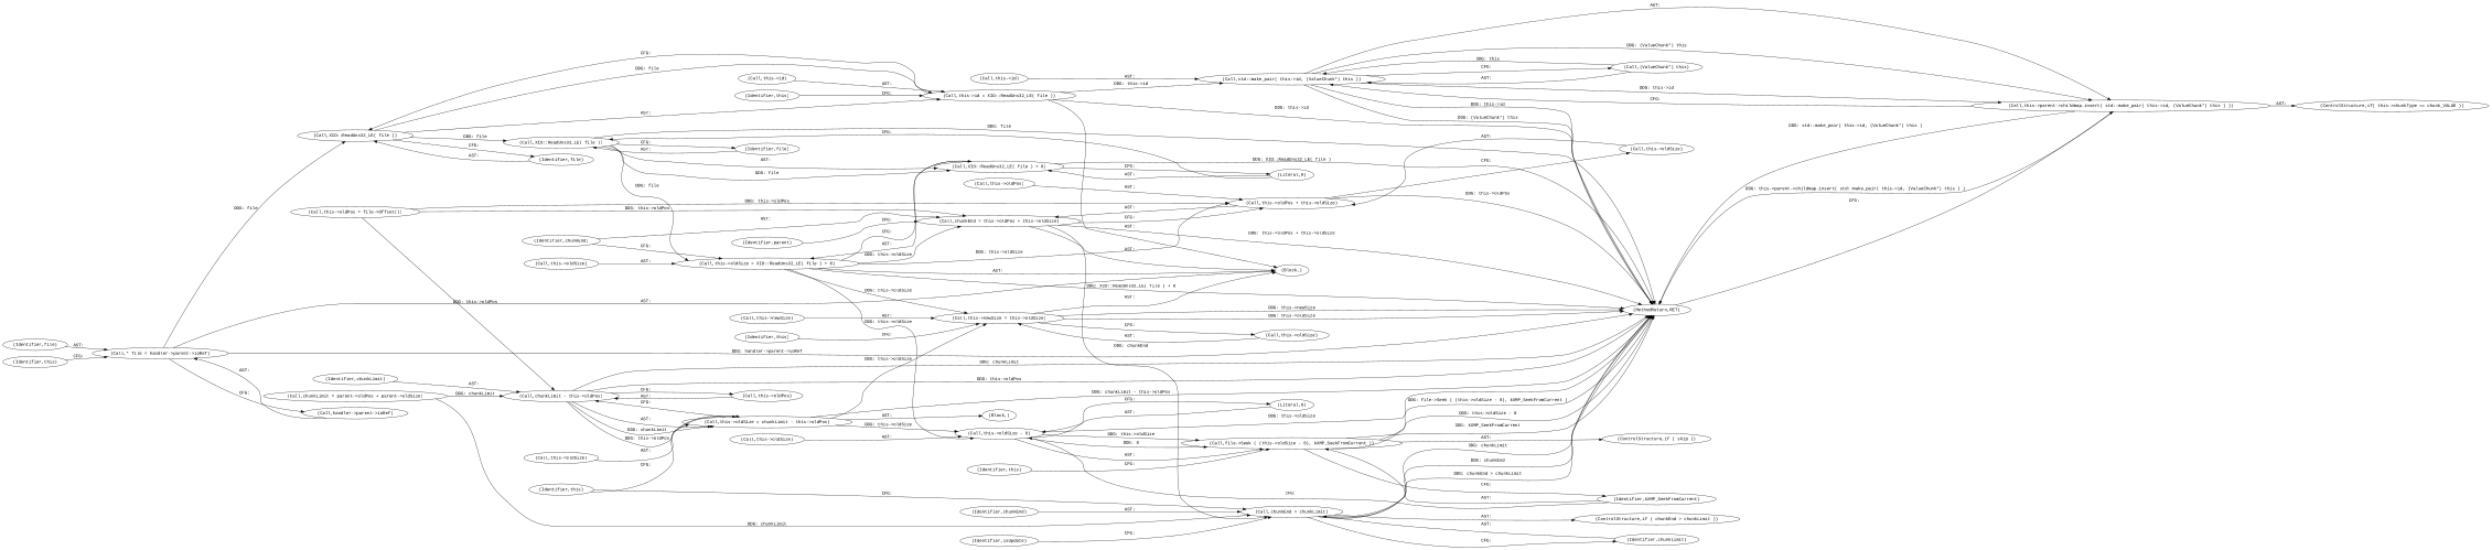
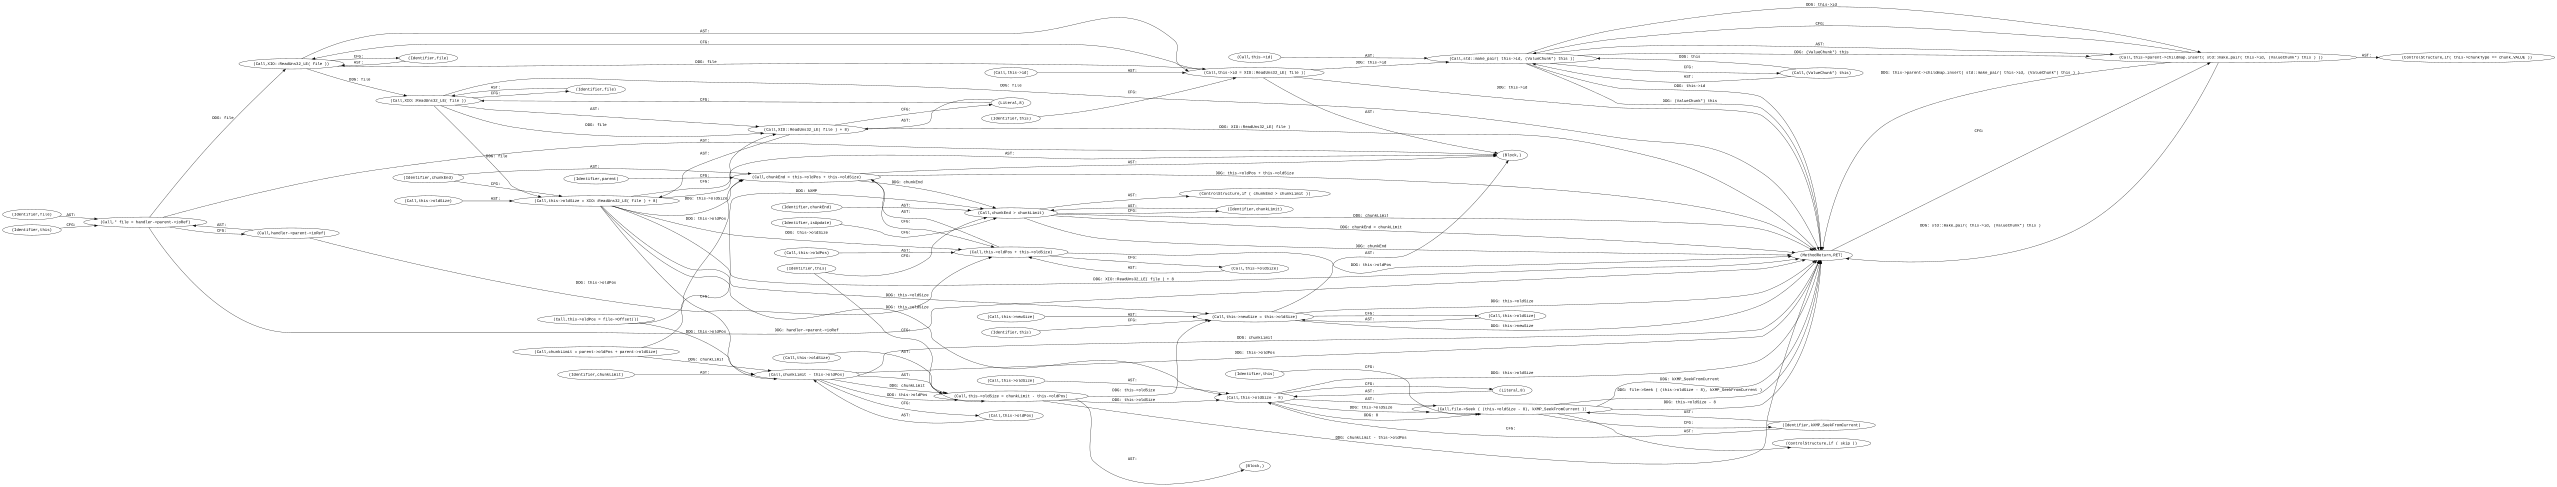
  digraph {
    fontname="Liberation Mono"
    rankdir=LR
    node [fontname="Liberation Mono"]
    edge [fontname="Liberation Mono"]
    n1 [label="(Call,* file = handler->parent->ioRef)"]
    n2 [label="(Call,XIO::ReadUns32_LE( file ))"]
    n3 [label="(Call,handler->parent->ioRef)"]
    n4 [label="(Block,)"]
    n5 [label="(MethodReturn,RET)"]
    n6 [label="(Call,this->id = XIO::ReadUns32_LE( file ))"]
    n7 [label="(Call,XIO::ReadUns32_LE( file ))"]
    n8 [label="(Identifier,file)"]
    n9 [label="(Call,this->parent->childmap.insert( std::make_pair( this->id, (ValueChunk*) this ) ))"]
    n10 [label="(Call,std::make_pair( this->id, (ValueChunk*) this ))"]
    n11 [label="(Call,this->oldSize = XIO::ReadUns32_LE( file ) + 8)"]
    n12 [label="(Call,XIO::ReadUns32_LE( file ) + 8)"]
    n13 [label="(Identifier,file)"]
    n14 [label="(Call,(ValueChunk*) this)"]
    n15 [label="(ControlStructure,if( this->chunkType == chunk_VALUE ))"]
    n16 [label="(Call,chunkEnd = this->oldPos + this->oldSize)"]
    n17 [label="(Call,this->newSize = this->oldSize)"]
    n18 [label="(Call,this->oldSize - 8)"]
    n19 [label="(Call,this->oldPos + this->oldSize)"]
    n20 [label="(Literal,8)"]
    n21 [label="(Call,chunkEnd > chunkLimit)"]
    n22 [label="(Call,this->oldSize)"]
    n23 [label="(Call,file->Seek ( (this->oldSize - 8), kXMP_SeekFromCurrent ))"]
    n24 [label="(Literal,8)"]
    n25 [label="(Call,this->oldSize)"]
    n26 [label="(ControlStructure,if ( chunkEnd > chunkLimit ))"]
    n27 [label="(Identifier,chunkLimit)"]
    n28 [label="(Call,chunkLimit - this->oldPos)"]
    n29 [label="(Call,this->oldSize = chunkLimit - this->oldPos)"]
    n30 [label="(Call,this->oldPos)"]
    n31 [label="(Block,)"]
    n32 [label="(ControlStructure,if ( skip ))"]
    n33 [label="(Identifier,kXMP_SeekFromCurrent)"]
    n34 [label="(Call,this->oldSize)"]
    n35 [label="(Call,this->id)"]
    n36 [label="(Call,this->newSize)"]
    n37 [label="(Identifier,chunkLimit)"]
    n38 [label="(Call,this->oldSize)"]
    n39 [label="(Call,this->id)"]
    n40 [label="(Identifier,file)"]
    n41 [label="(Identifier,this)"]
    n42 [label="(Call,chunkLimit = parent->oldPos + parent->oldSize)"]
    n43 [label="(Call,this->oldSize)"]
    n44 [label="(Identifier,this)"]
    n45 [label="(Call,this->oldPos = file->Offset())"]
    n46 [label="(Identifier,chunkEnd)"]
    n47 [label="(Identifier,isUpdate)"]
    n48 [label="(Identifier,this)"]
    n49 [label="(Identifier,this)"]
    n50 [label="(Identifier,parent)"]
    n51 [label="(Identifier,chunkEnd)"]
    n52 [label="(Call,this->oldPos)"]
    n53 [label="(Identifier,this)"]
    n1 -> n2 [label="DDG: file"]
    n1 -> n3 [label="CFG: "]
    n1 -> n4 [label="AST: "]
    n1 -> n5 [label="DDG: handler->parent->ioRef"]
    n2 -> n6 [label="AST: "]
    n2 -> n6 [label="DDG: file"]
    n2 -> n7 [label="DDG: file"]
    n2 -> n8 [label="CFG: "]
    n3 -> n1 [label="AST: "]
    n5 -> n9 [label="CFG: "]
    n6 -> n2 [label="CFG: "]
    n6 -> n4 [label="AST: "]
    n6 -> n5 [label="DDG: this->id"]
    n6 -> n10 [label="DDG: this->id"]
    n7 -> n5 [label="DDG: file"]
    n7 -> n11 [label="DDG: file"]
    n7 -> n12 [label="AST: "]
    n7 -> n12 [label="DDG: file"]
    n7 -> n13 [label="CFG: "]
    n8 -> n2 [label="AST: "]
    n9 -> n5 [label="DDG: std::make_pair( this->id, (ValueChunk*) this )"]
    n9 -> n5 [label="DDG: this->parent->childmap.insert( std::make_pair( this->id, (ValueChunk*) this ) )"]
    n9 -> n10 [label="CFG: "]
    n9 -> n15 [label="AST: "]
    n10 -> n5 [label="DDG: this->id"]
    n10 -> n5 [label="DDG: (ValueChunk*) this"]
    n10 -> n9 [label="AST: "]
    n10 -> n9 [label="DDG: this->id"]
    n10 -> n9 [label="DDG: (ValueChunk*) this"]
    n10 -> n14 [label="CFG: "]
    n11 -> n4 [label="AST: "]
    n11 -> n5 [label="DDG: XIO::ReadUns32_LE( file ) + 8"]
    n11 -> n12 [label="CFG: "]
    n11 -> n16 [label="DDG: this->oldSize"]
    n11 -> n17 [label="DDG: this->oldSize"]
    n11 -> n18 [label="DDG: this->oldSize"]
    n11 -> n19 [label="DDG: this->oldSize"]
    n12 -> n5 [label="DDG: XIO::ReadUns32_LE( file )"]
    n12 -> n11 [label="AST: "]
    n12 -> n20 [label="CFG: "]
    n13 -> n7 [label="AST: "]
    n14 -> n10 [label="AST: "]
    n14 -> n10 [label="DDG: this"]
    n16 -> n4 [label="AST: "]
    n16 -> n5 [label="DDG: this->oldPos + this->oldSize"]
    n16 -> n19 [label="CFG: "]
    n16 -> n21 [label="DDG: chunkEnd"]
    n17 -> n4 [label="AST: "]
    n17 -> n5 [label="DDG: this->newSize"]
    n17 -> n5 [label="DDG: this->oldSize"]
    n17 -> n22 [label="CFG: "]
    n18 -> n5 [label="DDG: this->oldSize"]
    n18 -> n23 [label="AST: "]
    n18 -> n23 [label="DDG: this->oldSize"]
    n18 -> n23 [label="DDG: 8"]
    n18 -> n24 [label="CFG: "]
    n19 -> n5 [label="DDG: this->oldPos"]
    n19 -> n16 [label="AST: "]
    n19 -> n25 [label="CFG: "]
    n20 -> n7 [label="CFG: "]
    n20 -> n12 [label="AST: "]
    n21 -> n5 [label="DDG: chunkEnd"]
    n21 -> n5 [label="DDG: chunkLimit"]
    n21 -> n5 [label="DDG: chunkEnd > chunkLimit"]
    n21 -> n26 [label="AST: "]
    n21 -> n27 [label="CFG: "]
    n22 -> n17 [label="AST: "]
    n23 -> n5 [label="DDG: file->Seek ( (this->oldSize - 8), kXMP_SeekFromCurrent )"]
    n23 -> n5 [label="DDG: this->oldSize - 8"]
    n23 -> n5 [label="DDG: kXMP_SeekFromCurrent"]
    n23 -> n32 [label="AST: "]
    n23 -> n33 [label="CFG: "]
    n24 -> n18 [label="AST: "]
    n25 -> n19 [label="AST: "]
    n27 -> n21 [label="AST: "]
    n28 -> n5 [label="DDG: chunkLimit"]
    n28 -> n5 [label="DDG: this->oldPos"]
    n28 -> n29 [label="AST: "]
    n28 -> n29 [label="DDG: chunkLimit"]
    n28 -> n29 [label="DDG: this->oldPos"]
    n28 -> n30 [label="CFG: "]
    n29 -> n5 [label="DDG: chunkLimit - this->oldPos"]
    n29 -> n17 [label="DDG: this->oldSize"]
    n29 -> n18 [label="DDG: this->oldSize"]
-   n29 -> n28 [label="CFG: "]
+   n11 -> n28 [label="CFG: "]
    n29 -> n31 [label="AST: "]
    n30 -> n28 [label="AST: "]
    n33 -> n18 [label="CFG: "]
    n33 -> n23 [label="AST: "]
    n34 -> n11 [label="AST: "]
    n35 -> n6 [label="AST: "]
    n36 -> n17 [label="AST: "]
    n37 -> n28 [label="AST: "]
    n38 -> n29 [label="AST: "]
    n39 -> n10 [label="AST: "]
    n40 -> n1 [label="AST: "]
    n41 -> n17 [label="CFG: "]
-   n42 -> n21 [label="DDG: chunkLimit"]
+   n42 -> n21 [label="DDG: kXMP"]
    n42 -> n28 [label="DDG: chunkLimit"]
    n43 -> n18 [label="AST: "]
    n44 -> n1 [label="CFG: "]
    n45 -> n16 [label="DDG: this->oldPos"]
-   n45 -> n19 [label="DDG: this->oldPos"]
+   n3 -> n19 [label="DDG: this->oldPos"]
    n45 -> n28 [label="DDG: this->oldPos"]
    n46 -> n11 [label="CFG: "]
    n46 -> n16 [label="AST: "]
    n47 -> n21 [label="CFG: "]
    n48 -> n21 [label="CFG: "]
    n48 -> n29 [label="CFG: "]
    n49 -> n6 [label="CFG: "]
    n50 -> n16 [label="CFG: "]
    n51 -> n21 [label="AST: "]
    n52 -> n19 [label="AST: "]
    n53 -> n23 [label="CFG: "]
  }
